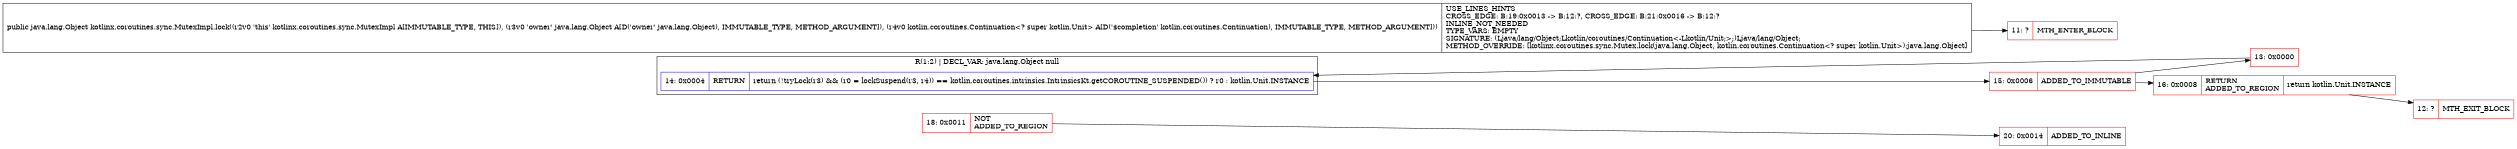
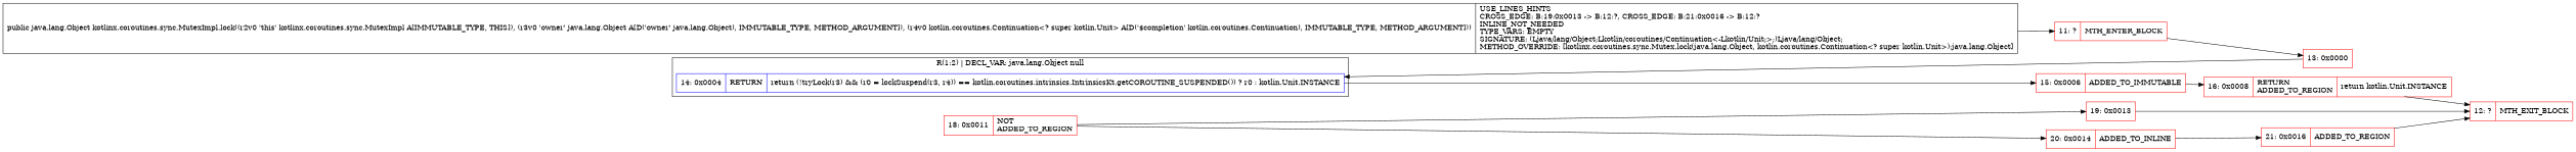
  digraph {
    rankdir=LR
    node [color=red shape=record]
    n1 [color=blue label="{14\:\ 0x0004|RETURN\l|return (!tryLock(r3) && (r0 = lockSuspend(r3, r4)) == kotlin.coroutines.intrinsics.IntrinsicsKt.getCOROUTINE_SUSPENDED()) ? r0 : kotlin.Unit.INSTANCE\l}"]
    n2 [label="{15\:\ 0x0006|ADDED_TO_IMMUTABLE\l}"]
    n3 [label="{16\:\ 0x0008|RETURN\lADDED_TO_REGION\l|return kotlin.Unit.INSTANCE\l}"]
    n4 [label="{11\:\ ?|MTH_ENTER_BLOCK\l}"]
    n5 [label="{13\:\ 0x0000}"]
    n6 [label="{12\:\ ?|MTH_EXIT_BLOCK\l}"]
    n7 [label="{18\:\ 0x0011|NOT\lADDED_TO_REGION\l}"]
+   n8 [label="{19\:\ 0x0013}"]
    n9 [label="{20\:\ 0x0014|ADDED_TO_INLINE\l}"]
+   n10 [label="{21\:\ 0x0016|ADDED_TO_REGION\l}"]
    n11 [label="{public java.lang.Object kotlinx.coroutines.sync.MutexImpl.lock((r2v0 'this' kotlinx.coroutines.sync.MutexImpl A[IMMUTABLE_TYPE, THIS]), (r3v0 'owner' java.lang.Object A[D('owner' java.lang.Object), IMMUTABLE_TYPE, METHOD_ARGUMENT]), (r4v0 kotlin.coroutines.Continuation\<? super kotlin.Unit\> A[D('$completion' kotlin.coroutines.Continuation), IMMUTABLE_TYPE, METHOD_ARGUMENT]))  | USE_LINES_HINTS\lCROSS_EDGE: B:19:0x0013 \-\> B:12:?, CROSS_EDGE: B:21:0x0016 \-\> B:12:?\lINLINE_NOT_NEEDED\lTYPE_VARS: EMPTY\lSIGNATURE: (Ljava\/lang\/Object;Lkotlin\/coroutines\/Continuation\<\-Lkotlin\/Unit;\>;)Ljava\/lang\/Object;\lMETHOD_OVERRIDE: [kotlinx.coroutines.sync.Mutex.lock(java.lang.Object, kotlin.coroutines.Continuation\<? super kotlin.Unit\>):java.lang.Object]\l}" color=""]
    subgraph cluster_1 {
      label="R(1:2) | DECL_VAR: java.lang.Object null\l"
      n1
    }
    n1 -> n2
    n2 -> n3
    n3 -> n6
-   n2 -> n5
+   n4 -> n5
    n5 -> n1
+   n7 -> n8
    n7 -> n9
+   n8 -> n6
+   n9 -> n10
+   n10 -> n6
    n11 -> n4
  }
